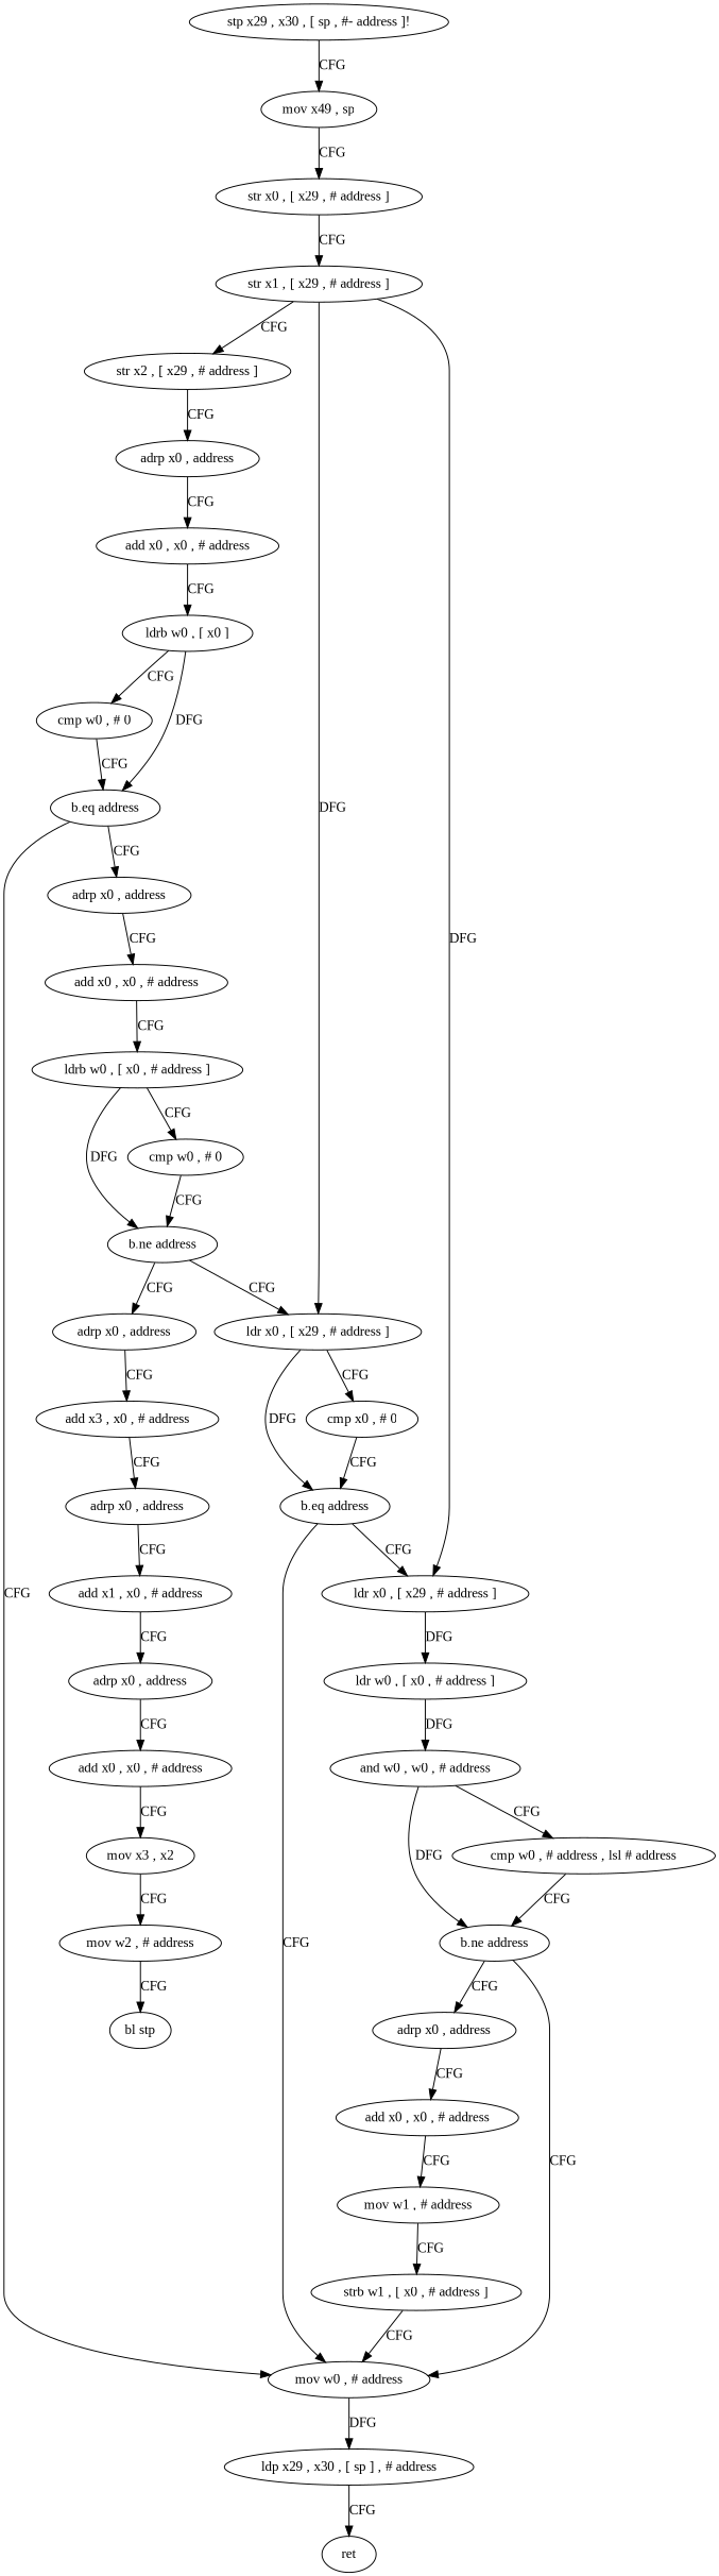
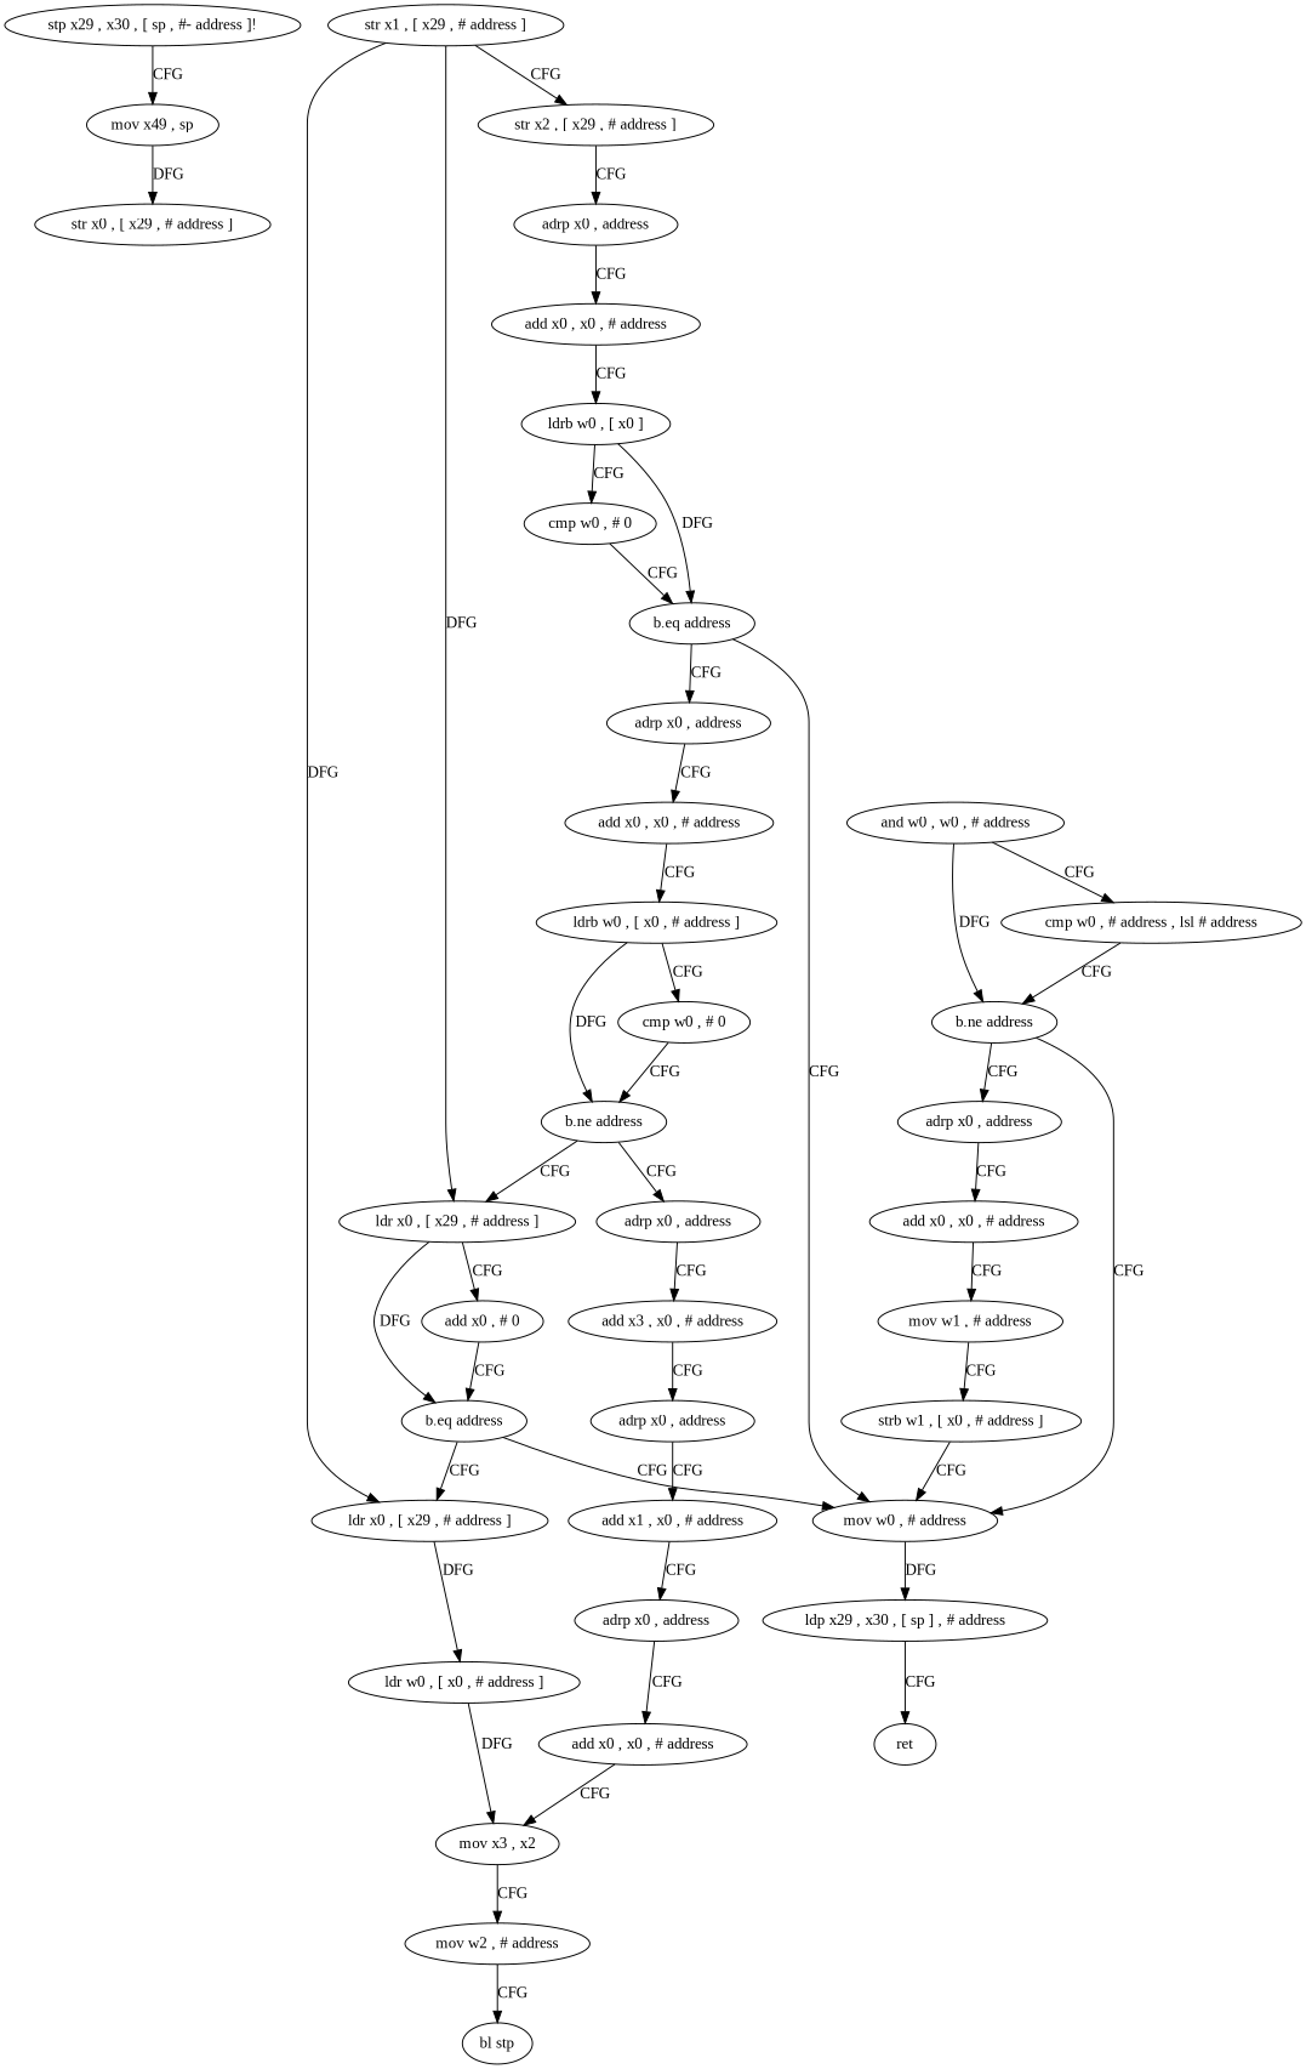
  digraph {
    fontname="Liberation Serif"
    node [fontname="Liberation Serif"]
    edge [fontname="Liberation Serif"]
    n1 [label="stp x29 , x30 , [ sp , #- address ]!"]
    n2 [label="mov x49 , sp"]
    n3 [label="str x0 , [ x29 , # address ]"]
    n4 [label="str x1 , [ x29 , # address ]"]
    n5 [label="str x2 , [ x29 , # address ]"]
    n6 [label="ldr x0 , [ x29 , # address ]"]
    n7 [label="ldr x0 , [ x29 , # address ]"]
    n8 [label="adrp x0 , address"]
-   n9 [label="cmp x0 , # 0"]
+   n9 [label="add x0 , # 0"]
    n10 [label="b.eq address"]
    n11 [label="ldr w0 , [ x0 , # address ]"]
    n12 [label="add x0 , x0 , # address"]
    n13 [label="ldrb w0 , [ x0 ]"]
    n14 [label="cmp w0 , # 0"]
    n15 [label="b.eq address"]
    n16 [label="mov w0 , # address"]
    n17 [label="adrp x0 , address"]
    n18 [label="ldp x29 , x30 , [ sp ] , # address"]
    n19 [label="add x0 , x0 , # address"]
    n20 [label=ret]
    n21 [label="ldrb w0 , [ x0 , # address ]"]
    n22 [label="cmp w0 , # 0"]
    n23 [label="b.ne address"]
    n24 [label="adrp x0 , address"]
    n25 [label="add x3 , x0 , # address"]
    n26 [label="adrp x0 , address"]
    n27 [label="and w0 , w0 , # address"]
    n28 [label="add x1 , x0 , # address"]
    n29 [label="adrp x0 , address"]
    n30 [label="add x0 , x0 , # address"]
    n31 [label="mov x3 , x2"]
    n32 [label="mov w2 , # address"]
    n33 [label="bl stp"]
    n34 [label="cmp w0 , # address , lsl # address"]
    n35 [label="b.ne address"]
    n36 [label="adrp x0 , address"]
    n37 [label="add x0 , x0 , # address"]
    n38 [label="mov w1 , # address"]
    n39 [label="strb w1 , [ x0 , # address ]"]
    n1 -> n2 [label=CFG]
-   n2 -> n3 [label=CFG]
-   n3 -> n4 [label=CFG]
+   n2 -> n3 [label=DFG]
    n4 -> n5 [label=CFG]
    n4 -> n6 [label=DFG]
    n4 -> n7 [label=DFG]
    n5 -> n8 [label=CFG]
    n6 -> n9 [label=CFG]
    n6 -> n10 [label=DFG]
    n7 -> n11 [label=DFG]
    n8 -> n12 [label=CFG]
    n9 -> n10 [label=CFG]
    n10 -> n7 [label=CFG]
    n10 -> n16 [label=CFG]
-   n11 -> n27 [label=DFG]
+   n11 -> n31 [label=DFG]
    n12 -> n13 [label=CFG]
    n13 -> n14 [label=CFG]
    n13 -> n15 [label=DFG]
    n14 -> n15 [label=CFG]
    n15 -> n16 [label=CFG]
    n15 -> n17 [label=CFG]
    n16 -> n18 [label=DFG]
    n17 -> n19 [label=CFG]
    n18 -> n20 [label=CFG]
    n19 -> n21 [label=CFG]
    n21 -> n22 [label=CFG]
    n21 -> n23 [label=DFG]
    n22 -> n23 [label=CFG]
    n23 -> n6 [label=CFG]
    n23 -> n24 [label=CFG]
    n24 -> n25 [label=CFG]
    n25 -> n26 [label=CFG]
    n26 -> n28 [label=CFG]
    n27 -> n34 [label=CFG]
    n27 -> n35 [label=DFG]
    n28 -> n29 [label=CFG]
    n29 -> n30 [label=CFG]
    n30 -> n31 [label=CFG]
    n31 -> n32 [label=CFG]
    n32 -> n33 [label=CFG]
    n34 -> n35 [label=CFG]
    n35 -> n16 [label=CFG]
    n35 -> n36 [label=CFG]
    n36 -> n37 [label=CFG]
    n37 -> n38 [label=CFG]
    n38 -> n39 [label=CFG]
    n39 -> n16 [label=CFG]
  }
